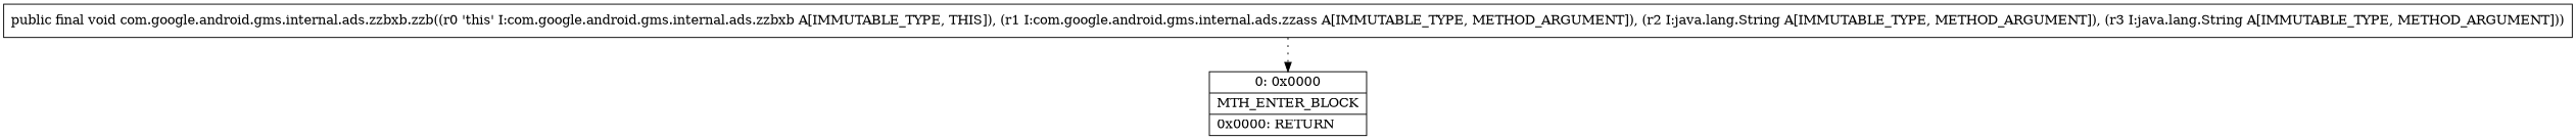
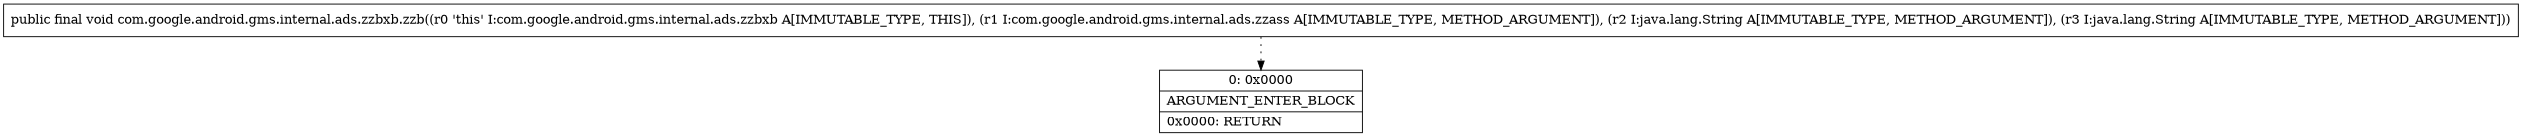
  digraph {
    fontname="DejaVu Serif"
    node [shape=record fontname="DejaVu Serif"]
-   n1 [label="{0\:\ 0x0000|MTH_ENTER_BLOCK\l|0x0000: RETURN   \l}"]
+   n1 [label="{0\:\ 0x0000|ARGUMENT_ENTER_BLOCK\l|0x0000: RETURN   \l}"]
    n2 [label="{public final void com.google.android.gms.internal.ads.zzbxb.zzb((r0 'this' I:com.google.android.gms.internal.ads.zzbxb A[IMMUTABLE_TYPE, THIS]), (r1 I:com.google.android.gms.internal.ads.zzass A[IMMUTABLE_TYPE, METHOD_ARGUMENT]), (r2 I:java.lang.String A[IMMUTABLE_TYPE, METHOD_ARGUMENT]), (r3 I:java.lang.String A[IMMUTABLE_TYPE, METHOD_ARGUMENT])) }"]
    n2 -> n1 [style=dotted fontname="DejaVu Serif"]
  }
